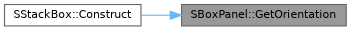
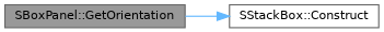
  digraph {
    rankdir=RL
    node [fontname=Helvetica fontsize=10 shape=box style=filled]
    n1 [color=gray40 fillcolor=grey60 fontcolor=black height=0.2 label="SBoxPanel::GetOrientation" width=0.4]
    n2 [color=grey40 fillcolor=white height=0.2 label="SStackBox::Construct" width=0.4]
-   n1 -> n2 [color=steelblue1 dir=back fontname=Helvetica fontsize=10 labelfontname=Helvetica labelfontsize=10 style=solid]
+   n2 -> n1 [color=steelblue1 dir=back fontname=Helvetica fontsize=10 labelfontname=Helvetica labelfontsize=10 style=solid]
  }
